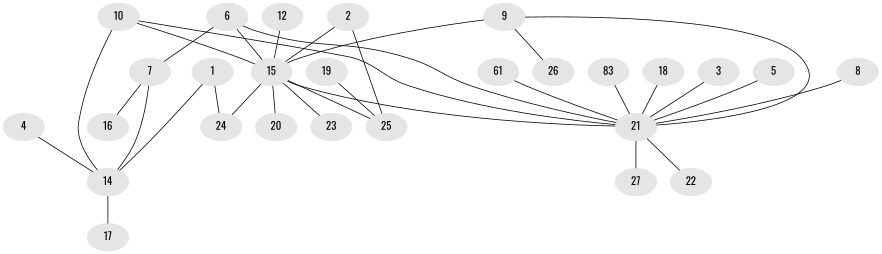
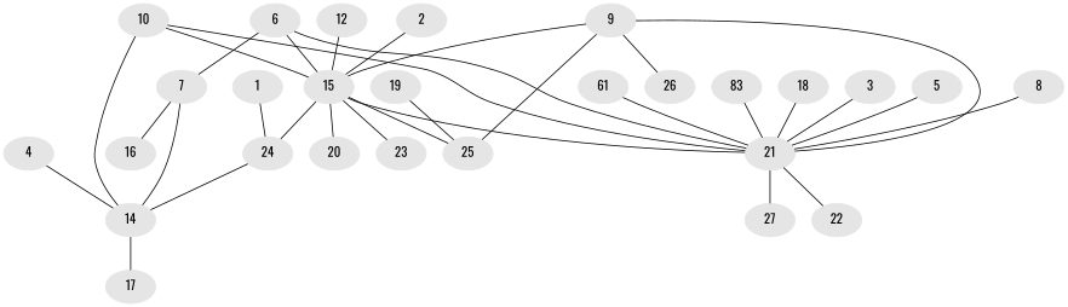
  graph {
    fontname=Oswald
    node [color=gray90 fontname=Oswald style=filled]
    edge [fontname=Oswald weight=1.0]
    1
    14
    24
    17
    2
    15
    21
    25
    20
    23
    3
    22
    27
    4
    10
    5
    6
    7
    16
    8
    9
    26
    n23 [label=61]
    12
    n25 [label=83]
    18
    19
-   1 -- 14
+   24 -- 14
    1 -- 24
    14 -- 17
    2 -- 15
    15 -- 24
    15 -- 21
    15 -- 25
    15 -- 20
    15 -- 23
    21 -- 22
    21 -- 27 [weight=3.0]
    3 -- 21
    4 -- 14
    10 -- 14 [weight=2.0]
    10 -- 15
    10 -- 21
    5 -- 21
    6 -- 15
    6 -- 21
    6 -- 7
    7 -- 14
    7 -- 16
    8 -- 21
    9 -- 15
    9 -- 21
-   2 -- 25
+   9 -- 25
    9 -- 26
    n23 -- 21
    12 -- 15
    n25 -- 21
    18 -- 21
    19 -- 25
  }
